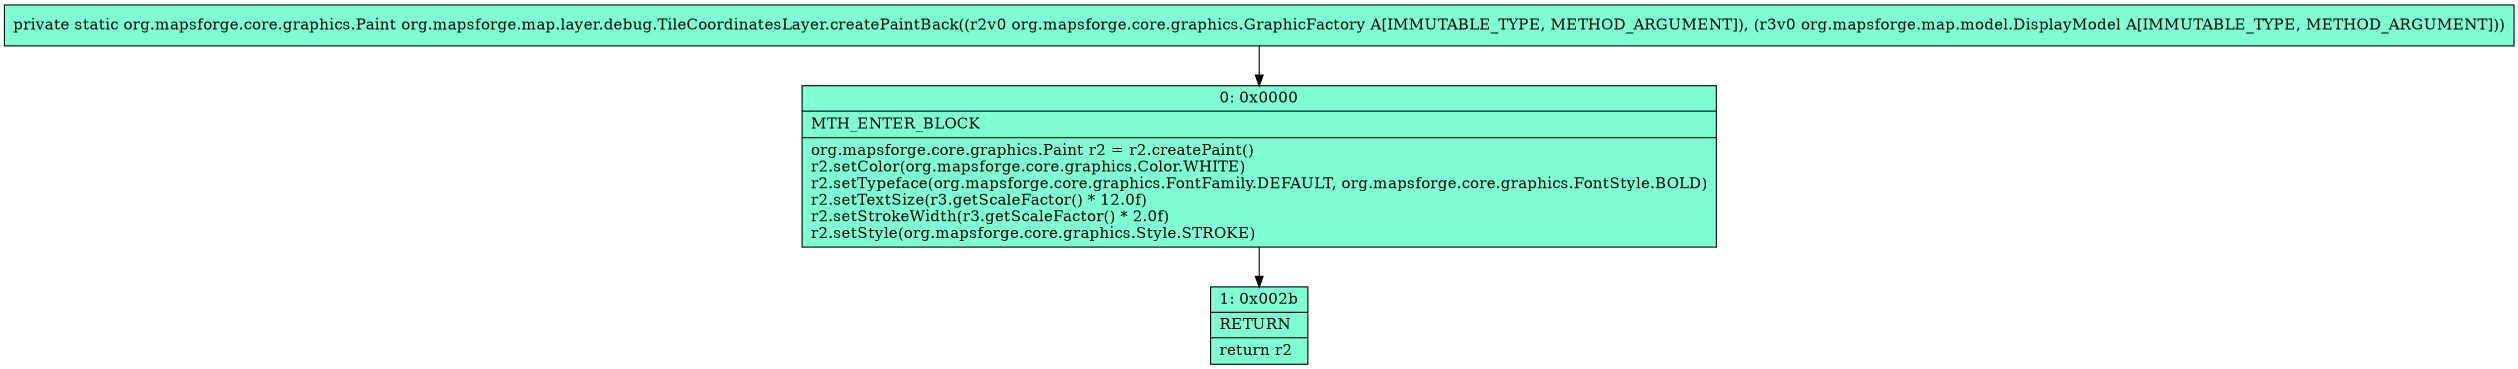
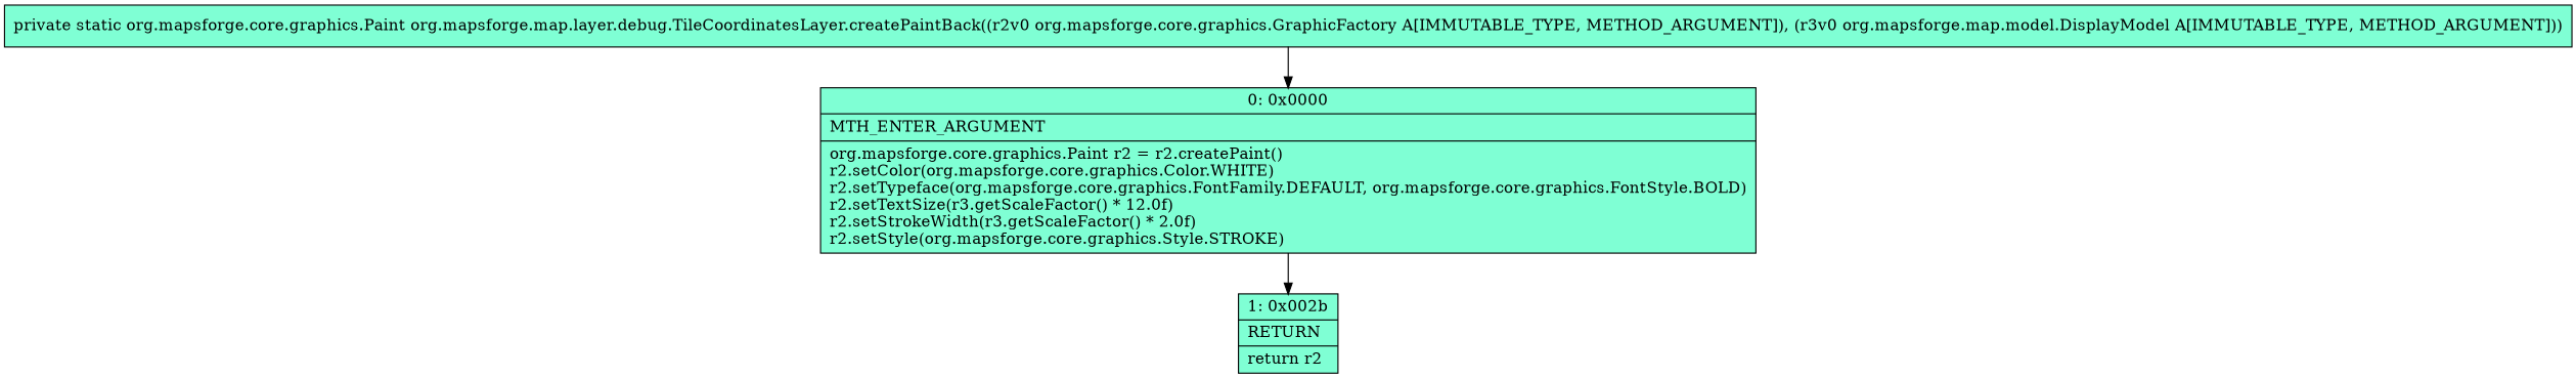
  digraph {
    node [shape=record style=filled fillcolor=aquamarine]
-   n1 [label="{0\:\ 0x0000|MTH_ENTER_BLOCK\l|org.mapsforge.core.graphics.Paint r2 = r2.createPaint()\lr2.setColor(org.mapsforge.core.graphics.Color.WHITE)\lr2.setTypeface(org.mapsforge.core.graphics.FontFamily.DEFAULT, org.mapsforge.core.graphics.FontStyle.BOLD)\lr2.setTextSize(r3.getScaleFactor() * 12.0f)\lr2.setStrokeWidth(r3.getScaleFactor() * 2.0f)\lr2.setStyle(org.mapsforge.core.graphics.Style.STROKE)\l}"]
+   n1 [label="{0\:\ 0x0000|MTH_ENTER_ARGUMENT\l|org.mapsforge.core.graphics.Paint r2 = r2.createPaint()\lr2.setColor(org.mapsforge.core.graphics.Color.WHITE)\lr2.setTypeface(org.mapsforge.core.graphics.FontFamily.DEFAULT, org.mapsforge.core.graphics.FontStyle.BOLD)\lr2.setTextSize(r3.getScaleFactor() * 12.0f)\lr2.setStrokeWidth(r3.getScaleFactor() * 2.0f)\lr2.setStyle(org.mapsforge.core.graphics.Style.STROKE)\l}"]
    n2 [label="{1\:\ 0x002b|RETURN\l|return r2\l}"]
    n3 [label="{private static org.mapsforge.core.graphics.Paint org.mapsforge.map.layer.debug.TileCoordinatesLayer.createPaintBack((r2v0 org.mapsforge.core.graphics.GraphicFactory A[IMMUTABLE_TYPE, METHOD_ARGUMENT]), (r3v0 org.mapsforge.map.model.DisplayModel A[IMMUTABLE_TYPE, METHOD_ARGUMENT])) }"]
    n1 -> n2
    n3 -> n1
  }
